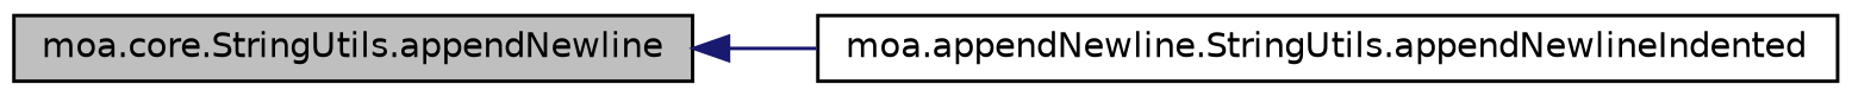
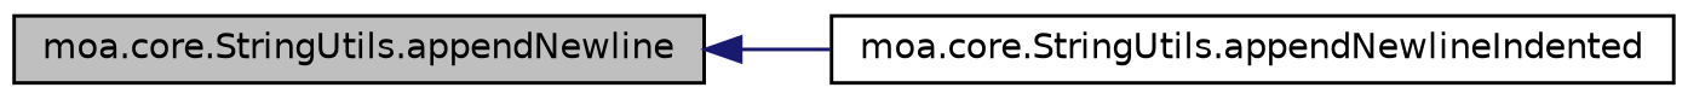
  digraph {
    rankdir=LR
    node [color=black fontname=Helvetica fontsize=10 shape=record style=filled]
    n1 [fillcolor=grey75 fontcolor=black height=0.2 label="moa.core.StringUtils.appendNewline" width=0.4]
-   n2 [fillcolor=white height=0.2 label="moa.appendNewline.StringUtils.appendNewlineIndented" width=0.4]
+   n2 [fillcolor=white height=0.2 label="moa.core.StringUtils.appendNewlineIndented" width=0.4]
    n1 -> n2 [color=midnightblue dir=back fontname=Helvetica fontsize=10 labelfontname=Helvetica labelfontsize=10 style=solid]
  }
